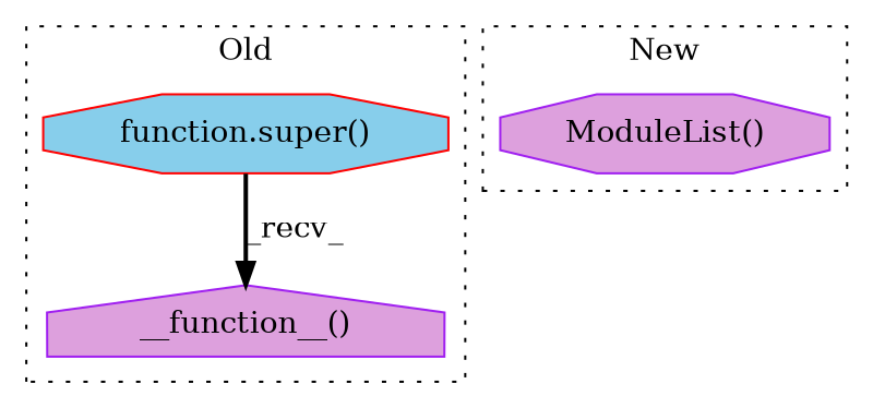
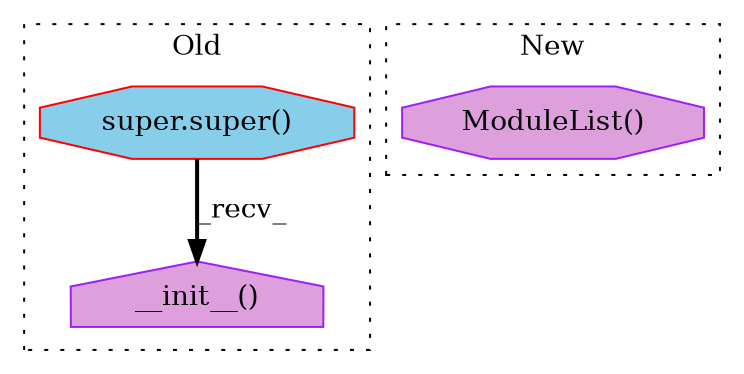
  digraph {
    node [a=75 shape=octagon style=filled fillcolor=plum color=purple]
-   n1 [l="6,1" label="function.super()" s="985,1009" fillcolor=skyblue color=red]
-   n2 [l=36 label="__function__()" s=985 shape=house]
+   n1 [l="6,1" label="super.super()" s="985,1009" fillcolor=skyblue color=red]
+   n2 [l=36 label="__init__()" s=985 shape=house]
    n3 [l="14,1" label="ModuleList()" s="970,1073"]
    subgraph cluster_1 {
      label=Old
      style=dotted
      n1
      n2
    }
    subgraph cluster_2 {
      label=New
      style=dotted
      n3
    }
    n1 -> n2 [label=_recv_ style=bold]
  }
